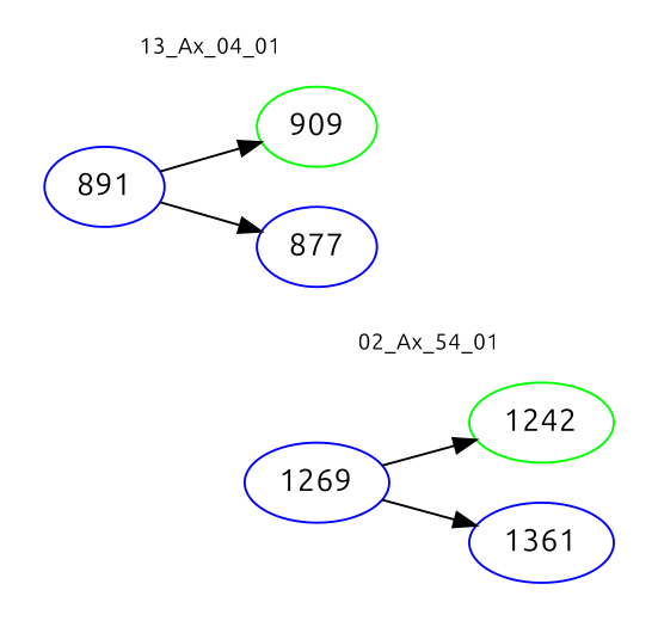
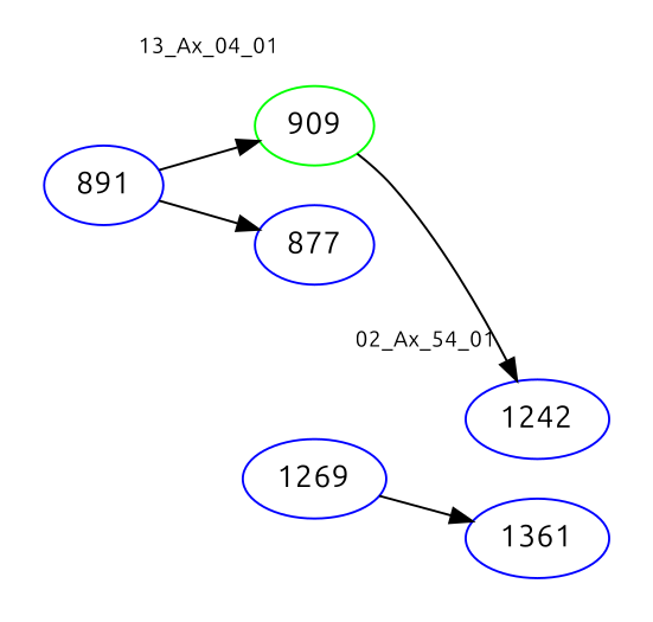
  digraph {
    fontname=Ubuntu
    rankdir=LR
    node [color=blue fontname=Ubuntu]
    edge [color=black fontname=Ubuntu]
    n1 [label=891]
    n2 [label=877]
    n3 [color=green label=909]
    n4 [label=1269]
-   n5 [color=green label=1242]
+   n5 [label=1242]
    n6 [label=1361]
    subgraph cluster_1 {
      color=white
      fontsize=10
      label="13_Ax_04_01"
      n1
      n2
      n3
    }
    subgraph cluster_2 {
      color=white
      fontsize=10
      label="02_Ax_54_01"
      n4
      n5
      n6
    }
    n1 -> n2
    n1 -> n3
-   n4 -> n5
+   n3 -> n5
    n4 -> n6
  }
